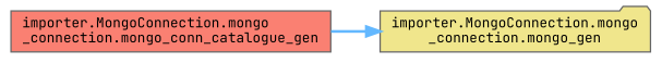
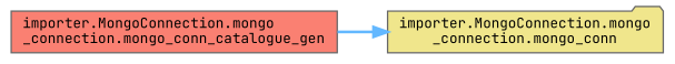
  digraph {
    rankdir=LR
    fontname="JetBrains Mono"
    node [fontname="JetBrains Mono" fontsize=10 style=filled]
    n1 [color=gray40 fillcolor=salmon fontcolor=black height=0.2 label="importer.MongoConnection.mongo\l_connection.mongo_conn_catalogue_gen" shape=box width=0.4]
-   n2 [color=grey40 fillcolor=khaki height=0.2 label="importer.MongoConnection.mongo\l_connection.mongo_gen" shape=folder width=0.4]
+   n2 [color=grey40 fillcolor=khaki height=0.2 label="importer.MongoConnection.mongo\l_connection.mongo_conn" shape=folder width=0.4]
    n1 -> n2 [color=steelblue1 fontname="JetBrains Mono" fontsize=10 labelfontname=Helvetica labelfontsize=10 style=bold]
  }
